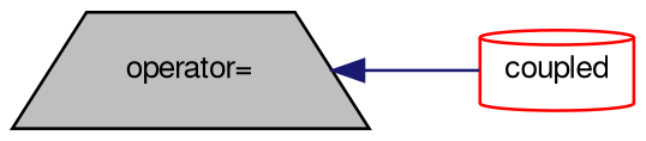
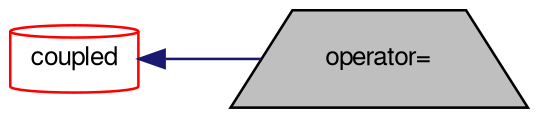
  digraph {
    rankdir=LR
    node [fontname=FreeSans fontsize=10]
    n1 [color=black fillcolor=grey75 fontcolor=black height=0.2 label="operator=" shape=trapezium style=filled width=0.4]
    n2 [color=red height=0.2 label=coupled shape=cylinder width=0.4]
-   n1 -> n2 [color=midnightblue dir=back fontname=FreeSans fontsize=10 labelfontname=FreeSans labelfontsize=10 style=solid]
+   n2 -> n1 [color=midnightblue dir=back fontname=FreeSans fontsize=10 labelfontname=FreeSans labelfontsize=10 style=solid]
  }
